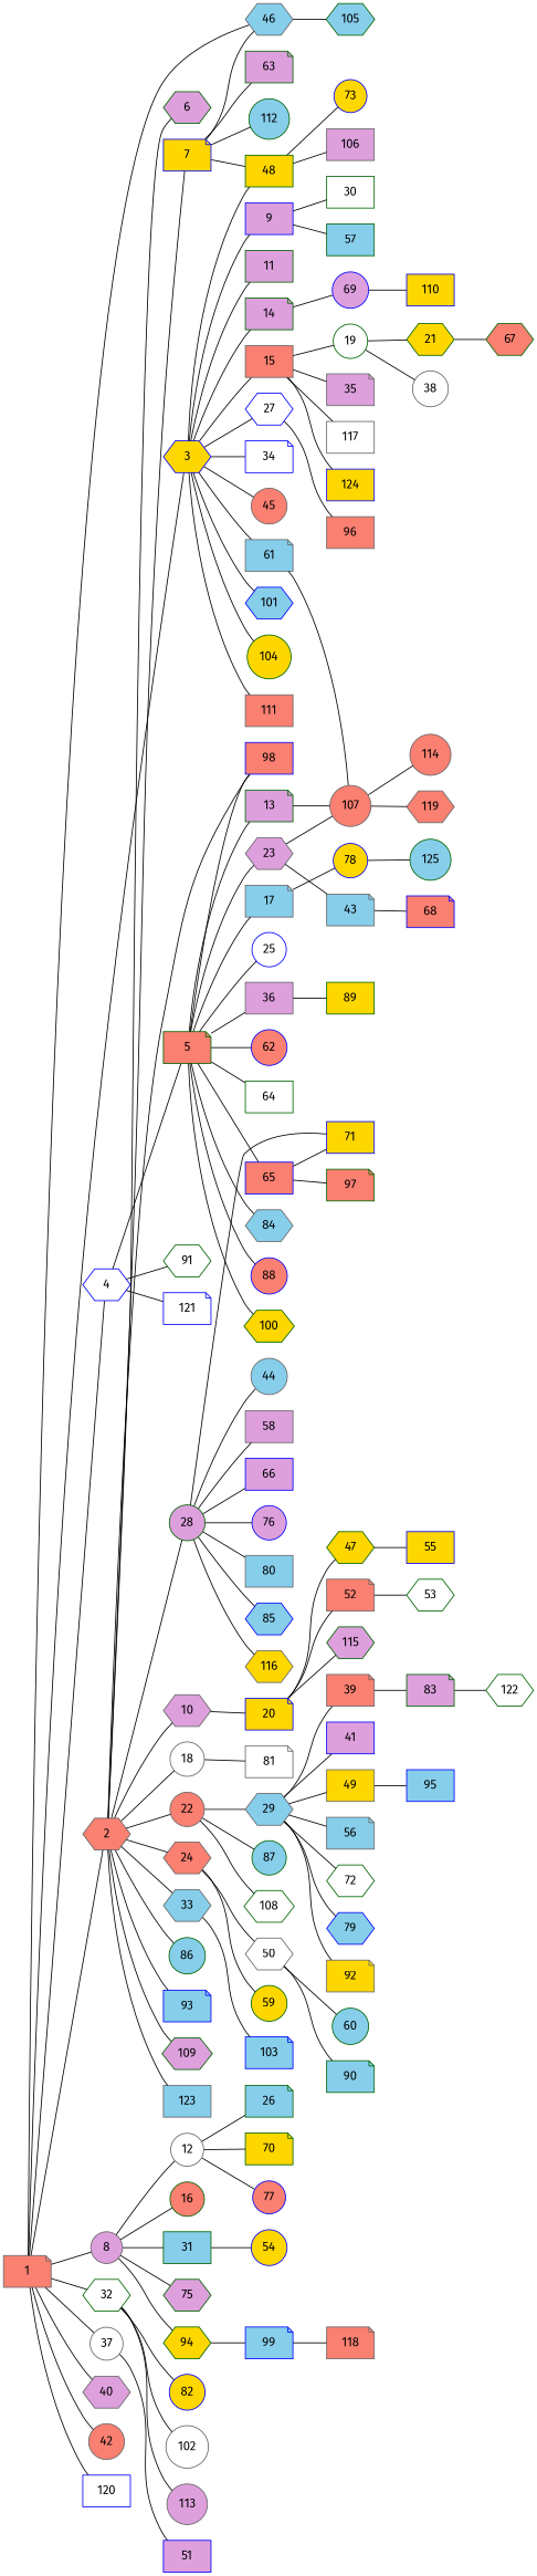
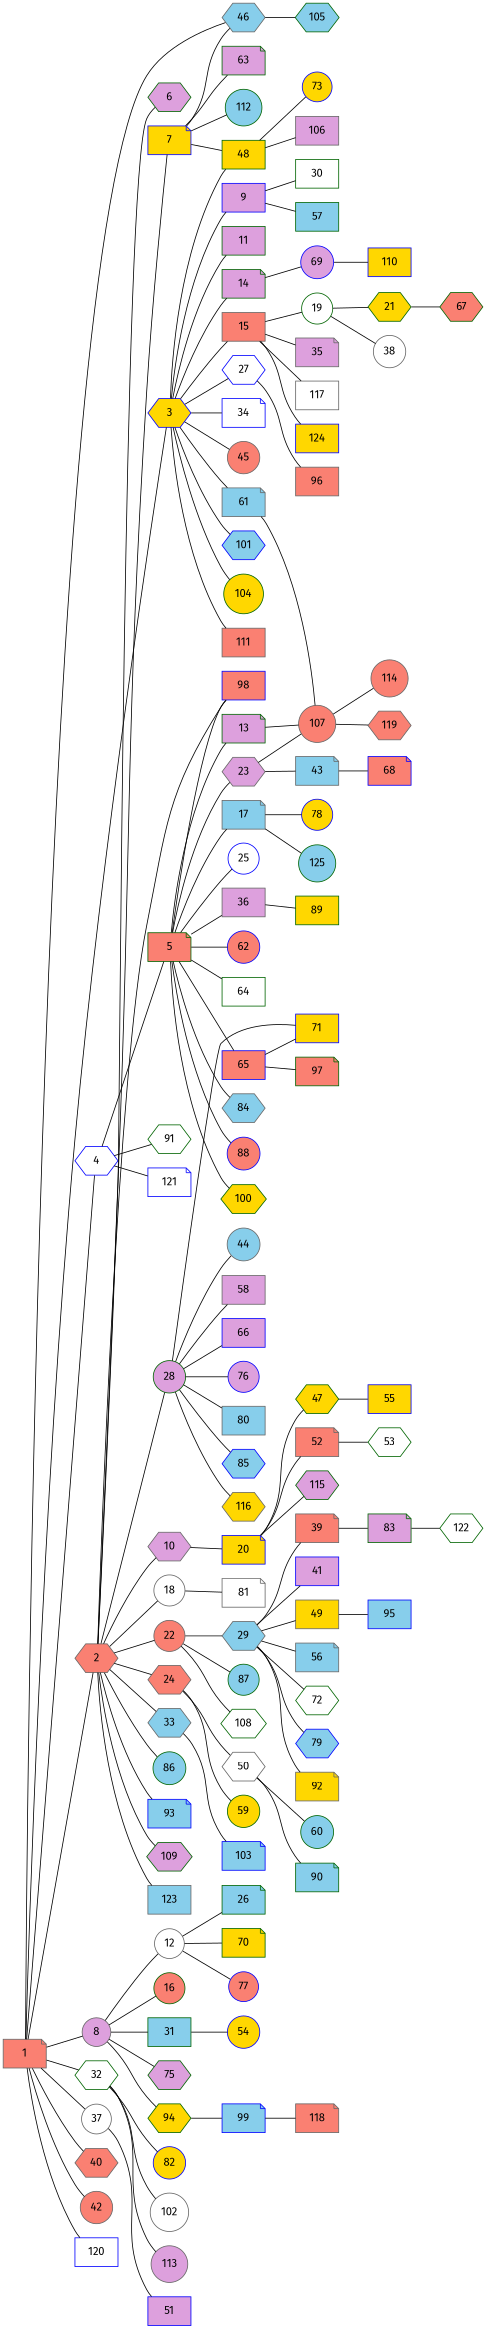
  graph {
    fontname="Fira Sans"
    rankdir=LR
    node [color=gray40 fillcolor=skyblue fontname="Fira Sans" shape=hexagon style=filled]
    edge [fontname="Fira Sans"]
    1 [fillcolor=salmon shape=note]
    2 [fillcolor=salmon]
    3 [color=blue fillcolor=gold]
    4 [color=blue fillcolor=white]
    8 [fillcolor=plum shape=circle]
    32 [color=darkgreen fillcolor=white]
    37 [fillcolor=white shape=circle]
-   40 [fillcolor=plum]
+   40 [fillcolor=salmon]
    42 [fillcolor=salmon shape=circle]
    46
    120 [color=blue fillcolor=white shape=box]
    6 [color=darkgreen fillcolor=plum]
    7 [color=blue fillcolor=gold shape=note]
    10 [fillcolor=plum]
    18 [fillcolor=white shape=circle]
    22 [fillcolor=salmon shape=circle]
    24 [fillcolor=salmon]
    28 [color=darkgreen fillcolor=plum shape=circle]
    33
    86 [color=darkgreen shape=circle]
    93 [color=blue shape=note]
    98 [color=blue fillcolor=salmon shape=box]
    109 [color=darkgreen fillcolor=plum]
    123 [shape=box]
    9 [color=blue fillcolor=plum shape=box]
    11 [color=darkgreen fillcolor=plum shape=box]
    14 [color=darkgreen fillcolor=plum shape=note]
    15 [fillcolor=salmon shape=box]
    27 [color=blue fillcolor=white]
    34 [color=blue fillcolor=white shape=note]
    45 [fillcolor=salmon shape=circle]
    48 [color=darkgreen fillcolor=gold shape=box]
    61 [shape=note]
    101 [color=blue]
    104 [color=darkgreen fillcolor=gold shape=circle]
    111 [fillcolor=salmon shape=box]
    5 [color=darkgreen fillcolor=salmon shape=note]
    91 [color=darkgreen fillcolor=white]
    121 [color=blue fillcolor=white shape=note]
    12 [fillcolor=white shape=circle]
    16 [color=darkgreen fillcolor=salmon shape=circle]
    31 [color=darkgreen shape=box]
    75 [color=darkgreen fillcolor=plum]
    94 [color=darkgreen fillcolor=gold]
    82 [color=blue fillcolor=gold shape=circle]
    102 [fillcolor=white shape=circle]
    113 [fillcolor=plum shape=circle]
    51 [color=blue fillcolor=plum shape=box]
    105 [color=darkgreen]
    63 [color=darkgreen fillcolor=plum shape=note]
    112 [color=darkgreen shape=circle]
    20 [color=blue fillcolor=gold shape=note]
    81 [fillcolor=white shape=note]
    29
    87 [color=darkgreen shape=circle]
    108 [color=darkgreen fillcolor=white]
    50 [fillcolor=white]
    59 [color=darkgreen fillcolor=gold shape=circle]
    44 [shape=circle]
    58 [fillcolor=plum shape=box]
    66 [color=blue fillcolor=plum shape=box]
    71 [color=blue fillcolor=gold shape=box]
    76 [color=blue fillcolor=plum shape=circle]
    80 [shape=box]
    85 [color=blue]
    116 [fillcolor=gold]
    103 [color=blue shape=note]
    30 [color=darkgreen fillcolor=white shape=box]
    57 [color=darkgreen shape=box]
    69 [color=blue fillcolor=plum shape=circle]
    19 [color=darkgreen fillcolor=white shape=circle]
    35 [fillcolor=plum shape=note]
    117 [fillcolor=white shape=box]
    124 [color=blue fillcolor=gold shape=box]
    96 [fillcolor=salmon shape=box]
    73 [color=blue fillcolor=gold shape=circle]
    106 [fillcolor=plum shape=box]
    107 [fillcolor=salmon shape=circle]
    13 [color=darkgreen fillcolor=plum shape=note]
    17 [shape=note]
    23 [fillcolor=plum]
    25 [color=blue fillcolor=white shape=circle]
    36 [fillcolor=plum shape=box]
    62 [color=blue fillcolor=salmon shape=circle]
    64 [color=darkgreen fillcolor=white shape=box]
    65 [color=blue fillcolor=salmon shape=box]
    84
    88 [color=blue fillcolor=salmon shape=circle]
    100 [color=darkgreen fillcolor=gold]
    78 [color=blue fillcolor=gold shape=circle]
    125 [color=darkgreen shape=circle]
    43 [shape=note]
    89 [color=darkgreen fillcolor=gold shape=box]
    97 [color=darkgreen fillcolor=salmon shape=note]
    26 [color=darkgreen shape=note]
    70 [color=darkgreen fillcolor=gold shape=note]
    77 [color=blue fillcolor=salmon shape=circle]
    54 [color=blue fillcolor=gold shape=circle]
    99 [color=blue shape=note]
    47 [color=darkgreen fillcolor=gold]
    52 [fillcolor=salmon shape=note]
    115 [color=darkgreen fillcolor=plum]
    114 [fillcolor=salmon shape=circle]
    119 [fillcolor=salmon]
    110 [color=blue fillcolor=gold shape=box]
    21 [color=darkgreen fillcolor=gold]
    38 [fillcolor=white shape=circle]
    67 [color=darkgreen fillcolor=salmon]
    55 [color=blue fillcolor=gold shape=box]
    53 [color=darkgreen fillcolor=white]
    39 [fillcolor=salmon shape=note]
    41 [color=blue fillcolor=plum shape=box]
    49 [fillcolor=gold shape=box]
    56 [shape=note]
    72 [color=darkgreen fillcolor=white]
    79 [color=blue]
    92 [fillcolor=gold shape=note]
    68 [color=blue fillcolor=salmon shape=note]
    60 [color=darkgreen shape=circle]
    90 [color=darkgreen shape=note]
    83 [color=darkgreen fillcolor=plum shape=note]
    95 [color=blue shape=box]
    122 [color=darkgreen fillcolor=white]
    118 [fillcolor=salmon shape=note]
    1 -- 2
    1 -- 3
    1 -- 4
    1 -- 8
    1 -- 32
    1 -- 37
    1 -- 40
    1 -- 42
    1 -- 46
    1 -- 120
    2 -- 6
    2 -- 7
    2 -- 10
    2 -- 18
    2 -- 22
    2 -- 24
    2 -- 28
    2 -- 33
    2 -- 86
    2 -- 93
    2 -- 98
    2 -- 109
    2 -- 123
    3 -- 9
    3 -- 11
    3 -- 14
    3 -- 15
    3 -- 27
    3 -- 34
    3 -- 45
    3 -- 48
    3 -- 61
    3 -- 101
    3 -- 104
    3 -- 111
    4 -- 5
    4 -- 91
    4 -- 121
    8 -- 12
    8 -- 16
    8 -- 31
    8 -- 75
    8 -- 94
    32 -- 82
    32 -- 102
    32 -- 113
    37 -- 51
    46 -- 105
    7 -- 46
    7 -- 48
    7 -- 63
    7 -- 112
    10 -- 20
    18 -- 81
    22 -- 29
    22 -- 87
    22 -- 108
    24 -- 50
    24 -- 59
    28 -- 44
    28 -- 58
    28 -- 66
    28 -- 71
    28 -- 76
    28 -- 80
    28 -- 85
    28 -- 116
    33 -- 103
    9 -- 30
    9 -- 57
    14 -- 69
    15 -- 19
    15 -- 35
    15 -- 117
    15 -- 124
    27 -- 96
    48 -- 73
    48 -- 106
    61 -- 107
    5 -- 98
    5 -- 13
    5 -- 17
    5 -- 23
    5 -- 25
    5 -- 36
    5 -- 62
    5 -- 64
    5 -- 65
    5 -- 84
    5 -- 88
    5 -- 100
    12 -- 26
    12 -- 70
    12 -- 77
    31 -- 54
    94 -- 99
    20 -- 47
    20 -- 52
    20 -- 115
    29 -- 39
    29 -- 41
    29 -- 49
    29 -- 56
    29 -- 72
    29 -- 79
    29 -- 92
    50 -- 60
    50 -- 90
    69 -- 110
    19 -- 21
    19 -- 38
    107 -- 114
    107 -- 119
    13 -- 107
    17 -- 78
-   78 -- 125
+   17 -- 125
    23 -- 107
    23 -- 43
    36 -- 89
    65 -- 71
    65 -- 97
    43 -- 68
    99 -- 118
    47 -- 55
    52 -- 53
    21 -- 67
    39 -- 83
    49 -- 95
    83 -- 122
  }
